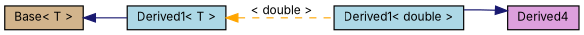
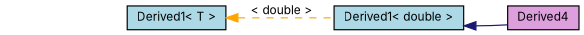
  digraph {
    fontname=Inter
    rankdir=LR
    node [color=black fillcolor=lightblue fontname=Inter fontsize=10 shape=record style=filled]
    edge [color=midnightblue dir=back fontname=Inter fontsize=10 labelfontname=Helvetica labelfontsize=10 style=solid]
    n1 [fontcolor=black height=0.2 label="Derived1\< T \>" width=0.4]
    n2 [height=0.2 label="Derived1\< double \>" width=0.4]
    n3 [fillcolor=plum height=0.2 label=Derived4 width=0.4]
-   n4 [fillcolor=tan height=0.2 label="Base\< T \>" width=0.4]
    n1 -> n2 [color=orange label=" \< double \>" style=dashed]
-   n3 -> n2
-   n4 -> n1
+   n2 -> n3
  }
